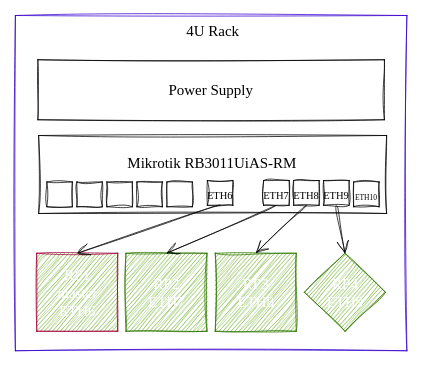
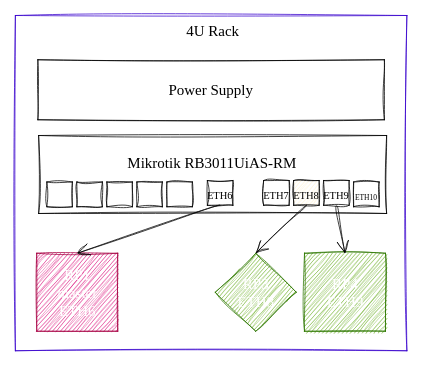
  <mxCell id="0" />
  <mxCell id="1" parent="0" />
  <mxCell id="2" value="" style="rounded=0;whiteSpace=wrap;html=1;sketch=1;hachureGap=4;jiggle=2;curveFitting=1;fontFamily=Architects Daughter;fontSource=https%3A%2F%2Ffonts.googleapis.com%2Fcss%3Ffamily%3DArchitects%2BDaughter;fontSize=20;fillColor=none;fontColor=#ffffff;strokeColor=#3700CC;" vertex="1" parent="1"><mxGeometry x="20" y="20" width="522" height="447" as="geometry" /></mxCell>
  <mxCell id="3" value="" style="rounded=0;whiteSpace=wrap;html=1;sketch=1;hachureGap=4;jiggle=2;curveFitting=1;fontFamily=Architects Daughter;fontSource=https%3A%2F%2Ffonts.googleapis.com%2Fcss%3Ffamily%3DArchitects%2BDaughter;fontSize=20;" vertex="1" parent="1"><mxGeometry x="51" y="180" width="464" height="104" as="geometry" /></mxCell>
- <mxCell id="4" value="RP1&lt;br&gt;master&lt;br&gt;ETH6" style="rounded=0;whiteSpace=wrap;html=1;sketch=1;hachureGap=4;jiggle=2;curveFitting=1;fontFamily=Architects Daughter;fontSource=https%3A%2F%2Ffonts.googleapis.com%2Fcss%3Ffamily%3DArchitects%2BDaughter;fontSize=20;fillColor=#60a917;strokeColor=#A50040;fontColor=#ffffff;" vertex="1" parent="1"><mxGeometry x="48.5" y="337" width="108" height="104" as="geometry" /></mxCell>
- <mxCell id="5" value="RP2&lt;br&gt;ETH7" style="rounded=0;whiteSpace=wrap;html=1;sketch=1;hachureGap=4;jiggle=2;curveFitting=1;fontFamily=Architects Daughter;fontSource=https%3A%2F%2Ffonts.googleapis.com%2Fcss%3Ffamily%3DArchitects%2BDaughter;fontSize=20;fillColor=#60a917;fontColor=#ffffff;strokeColor=#2D7600;" vertex="1" parent="1"><mxGeometry x="167.5" y="337" width="108" height="104" as="geometry" /></mxCell>
- <mxCell id="6" value="RP3&lt;br&gt;ETH8" style="rounded=0;whiteSpace=wrap;html=1;sketch=1;hachureGap=4;jiggle=2;curveFitting=1;fontFamily=Architects Daughter;fontSource=https%3A%2F%2Ffonts.googleapis.com%2Fcss%3Ffamily%3DArchitects%2BDaughter;fontSize=20;fillColor=#60a917;fontColor=#ffffff;strokeColor=#2D7600;" vertex="1" parent="1"><mxGeometry x="286.5" y="337" width="108" height="104" as="geometry" /></mxCell>
- <mxCell id="7" value="RP4&lt;br&gt;ETH9" style="rhombus;whiteSpace=wrap;html=1;sketch=1;hachureGap=4;jiggle=2;curveFitting=1;fontFamily=Architects Daughter;fontSource=https%3A%2F%2Ffonts.googleapis.com%2Fcss%3Ffamily%3DArchitects%2BDaughter;fontSize=20;fillColor=#60a917;fontColor=#ffffff;strokeColor=#2D7600;" vertex="1" parent="1"><mxGeometry x="405.5" y="337" width="108" height="104" as="geometry" /></mxCell>
+ <mxCell id="4" value="RP1&lt;br&gt;master&lt;br&gt;ETH6" style="rounded=0;whiteSpace=wrap;html=1;sketch=1;hachureGap=4;jiggle=2;curveFitting=1;fontFamily=Architects Daughter;fontSource=https%3A%2F%2Ffonts.googleapis.com%2Fcss%3Ffamily%3DArchitects%2BDaughter;fontSize=20;fillColor=#d80073;strokeColor=#A50040;fontColor=#ffffff;" vertex="1" parent="1"><mxGeometry x="48.5" y="337" width="108" height="104" as="geometry" /></mxCell>
+ <mxCell id="6" value="RP3&lt;br&gt;ETH8" style="rhombus;whiteSpace=wrap;html=1;sketch=1;hachureGap=4;jiggle=2;curveFitting=1;fontFamily=Architects Daughter;fontSource=https%3A%2F%2Ffonts.googleapis.com%2Fcss%3Ffamily%3DArchitects%2BDaughter;fontSize=20;fillColor=#60a917;fontColor=#ffffff;strokeColor=#2D7600;" vertex="1" parent="1"><mxGeometry x="286.5" y="337" width="108" height="104" as="geometry" /></mxCell>
+ <mxCell id="7" value="RP4&lt;br&gt;ETH9" style="rounded=0;whiteSpace=wrap;html=1;sketch=1;hachureGap=4;jiggle=2;curveFitting=1;fontFamily=Architects Daughter;fontSource=https%3A%2F%2Ffonts.googleapis.com%2Fcss%3Ffamily%3DArchitects%2BDaughter;fontSize=20;fillColor=#60a917;fontColor=#ffffff;strokeColor=#2D7600;" vertex="1" parent="1"><mxGeometry x="405.5" y="337" width="108" height="104" as="geometry" /></mxCell>
  <mxCell id="8" value="Power Supply" style="rounded=0;whiteSpace=wrap;html=1;sketch=1;hachureGap=4;jiggle=2;curveFitting=1;fontFamily=Architects Daughter;fontSource=https%3A%2F%2Ffonts.googleapis.com%2Fcss%3Ffamily%3DArchitects%2BDaughter;fontSize=20;" vertex="1" parent="1"><mxGeometry x="50" y="79" width="462" height="80" as="geometry" /></mxCell>
  <mxCell id="9" value="4U Rack" style="text;strokeColor=none;fillColor=none;html=1;align=center;verticalAlign=middle;whiteSpace=wrap;rounded=0;fontSize=20;fontFamily=Architects Daughter;" vertex="1" parent="1"><mxGeometry x="223.5" y="25" width="119" height="30" as="geometry" /></mxCell>
  <mxCell id="10" value="" style="rounded=0;whiteSpace=wrap;html=1;sketch=1;hachureGap=4;jiggle=2;curveFitting=1;fontFamily=Architects Daughter;fontSource=https%3A%2F%2Ffonts.googleapis.com%2Fcss%3Ffamily%3DArchitects%2BDaughter;fontSize=20;" vertex="1" parent="1"><mxGeometry x="62" y="242" width="34" height="33" as="geometry" /></mxCell>
  <mxCell id="11" value="" style="rounded=0;whiteSpace=wrap;html=1;sketch=1;hachureGap=4;jiggle=2;curveFitting=1;fontFamily=Architects Daughter;fontSource=https%3A%2F%2Ffonts.googleapis.com%2Fcss%3Ffamily%3DArchitects%2BDaughter;fontSize=20;" vertex="1" parent="1"><mxGeometry x="102" y="242" width="34" height="33" as="geometry" /></mxCell>
  <mxCell id="12" value="" style="rounded=0;whiteSpace=wrap;html=1;sketch=1;hachureGap=4;jiggle=2;curveFitting=1;fontFamily=Architects Daughter;fontSource=https%3A%2F%2Ffonts.googleapis.com%2Fcss%3Ffamily%3DArchitects%2BDaughter;fontSize=20;" vertex="1" parent="1"><mxGeometry x="142" y="242" width="34" height="33" as="geometry" /></mxCell>
  <mxCell id="13" value="" style="rounded=0;whiteSpace=wrap;html=1;sketch=1;hachureGap=4;jiggle=2;curveFitting=1;fontFamily=Architects Daughter;fontSource=https%3A%2F%2Ffonts.googleapis.com%2Fcss%3Ffamily%3DArchitects%2BDaughter;fontSize=20;" vertex="1" parent="1"><mxGeometry x="182" y="242" width="34" height="33" as="geometry" /></mxCell>
  <mxCell id="14" value="" style="rounded=0;whiteSpace=wrap;html=1;sketch=1;hachureGap=4;jiggle=2;curveFitting=1;fontFamily=Architects Daughter;fontSource=https%3A%2F%2Ffonts.googleapis.com%2Fcss%3Ffamily%3DArchitects%2BDaughter;fontSize=20;" vertex="1" parent="1"><mxGeometry x="222" y="242" width="34" height="33" as="geometry" /></mxCell>
  <mxCell id="15" style="edgeStyle=none;curved=1;rounded=0;sketch=1;hachureGap=4;jiggle=2;curveFitting=1;orthogonalLoop=1;jettySize=auto;html=1;exitX=0.5;exitY=1;exitDx=0;exitDy=0;entryX=0.5;entryY=0;entryDx=0;entryDy=0;fontFamily=Architects Daughter;fontSource=https%3A%2F%2Ffonts.googleapis.com%2Fcss%3Ffamily%3DArchitects%2BDaughter;fontSize=16;endArrow=open;startSize=14;endSize=14;sourcePerimeterSpacing=8;targetPerimeterSpacing=8;" edge="1" parent="1" source="16" target="4"><mxGeometry relative="1" as="geometry" /></mxCell>
  <mxCell id="16" value="&lt;font style=&quot;font-size: 14px;&quot;&gt;ETH6&lt;/font&gt;" style="rounded=0;whiteSpace=wrap;html=1;sketch=1;hachureGap=4;jiggle=2;curveFitting=1;fontFamily=Architects Daughter;fontSource=https%3A%2F%2Ffonts.googleapis.com%2Fcss%3Ffamily%3DArchitects%2BDaughter;fontSize=20;" vertex="1" parent="1"><mxGeometry x="276" y="240" width="34" height="33" as="geometry" /></mxCell>
- <mxCell id="17" style="edgeStyle=none;curved=1;rounded=0;sketch=1;hachureGap=4;jiggle=2;curveFitting=1;orthogonalLoop=1;jettySize=auto;html=1;exitX=0.5;exitY=1;exitDx=0;exitDy=0;entryX=0.5;entryY=0;entryDx=0;entryDy=0;fontFamily=Architects Daughter;fontSource=https%3A%2F%2Ffonts.googleapis.com%2Fcss%3Ffamily%3DArchitects%2BDaughter;fontSize=16;endArrow=open;startSize=14;endSize=14;sourcePerimeterSpacing=8;targetPerimeterSpacing=8;" edge="1" parent="1" source="18" target="5"><mxGeometry relative="1" as="geometry" /></mxCell>
  <mxCell id="18" value="&lt;font style=&quot;font-size: 14px;&quot;&gt;ETH7&lt;/font&gt;" style="rounded=0;whiteSpace=wrap;html=1;sketch=1;hachureGap=4;jiggle=2;curveFitting=1;fontFamily=Architects Daughter;fontSource=https%3A%2F%2Ffonts.googleapis.com%2Fcss%3Ffamily%3DArchitects%2BDaughter;fontSize=20;" vertex="1" parent="1"><mxGeometry x="351" y="240" width="34" height="33" as="geometry" /></mxCell>
  <mxCell id="19" style="edgeStyle=none;curved=1;rounded=0;sketch=1;hachureGap=4;jiggle=2;curveFitting=1;orthogonalLoop=1;jettySize=auto;html=1;exitX=0.5;exitY=1;exitDx=0;exitDy=0;entryX=0.5;entryY=0;entryDx=0;entryDy=0;fontFamily=Architects Daughter;fontSource=https%3A%2F%2Ffonts.googleapis.com%2Fcss%3Ffamily%3DArchitects%2BDaughter;fontSize=16;endArrow=open;startSize=14;endSize=14;sourcePerimeterSpacing=8;targetPerimeterSpacing=8;" edge="1" parent="1" source="20" target="6"><mxGeometry relative="1" as="geometry" /></mxCell>
- <mxCell id="20" value="&lt;font style=&quot;font-size: 14px;&quot;&gt;ETH8&lt;/font&gt;" style="rounded=0;whiteSpace=wrap;html=1;sketch=1;hachureGap=4;jiggle=2;curveFitting=1;fontFamily=Architects Daughter;fontSource=https%3A%2F%2Ffonts.googleapis.com%2Fcss%3Ffamily%3DArchitects%2BDaughter;fontSize=20;" vertex="1" parent="1"><mxGeometry x="391" y="240" width="34" height="33" as="geometry" /></mxCell>
+ <mxCell id="20" value="&lt;font style=&quot;font-size: 14px;&quot;&gt;ETH8&lt;/font&gt;" style="rounded=0;whiteSpace=wrap;html=1;sketch=1;hachureGap=4;jiggle=2;curveFitting=1;fontFamily=Architects Daughter;fontSource=https%3A%2F%2Ffonts.googleapis.com%2Fcss%3Ffamily%3DArchitects%2BDaughter;fontSize=20;fillColor=#fff2cc;" vertex="1" parent="1"><mxGeometry x="391" y="240" width="34" height="33" as="geometry" /></mxCell>
  <mxCell id="21" style="edgeStyle=none;curved=1;rounded=0;sketch=1;hachureGap=4;jiggle=2;curveFitting=1;orthogonalLoop=1;jettySize=auto;html=1;exitX=0.5;exitY=1;exitDx=0;exitDy=0;entryX=0.5;entryY=0;entryDx=0;entryDy=0;fontFamily=Architects Daughter;fontSource=https%3A%2F%2Ffonts.googleapis.com%2Fcss%3Ffamily%3DArchitects%2BDaughter;fontSize=16;endArrow=open;startSize=14;endSize=14;sourcePerimeterSpacing=8;targetPerimeterSpacing=8;" edge="1" parent="1" source="22" target="7"><mxGeometry relative="1" as="geometry" /></mxCell>
  <mxCell id="22" value="&lt;font style=&quot;font-size: 14px;&quot;&gt;ETH9&lt;/font&gt;" style="rounded=0;whiteSpace=wrap;html=1;sketch=1;hachureGap=4;jiggle=2;curveFitting=1;fontFamily=Architects Daughter;fontSource=https%3A%2F%2Ffonts.googleapis.com%2Fcss%3Ffamily%3DArchitects%2BDaughter;fontSize=20;" vertex="1" parent="1"><mxGeometry x="431" y="240" width="34" height="33" as="geometry" /></mxCell>
  <mxCell id="23" value="&lt;font size=&quot;1&quot;&gt;ETH10&lt;/font&gt;" style="rounded=0;whiteSpace=wrap;html=1;sketch=1;hachureGap=4;jiggle=2;curveFitting=1;fontFamily=Architects Daughter;fontSource=https%3A%2F%2Ffonts.googleapis.com%2Fcss%3Ffamily%3DArchitects%2BDaughter;fontSize=20;" vertex="1" parent="1"><mxGeometry x="471" y="242" width="34" height="33" as="geometry" /></mxCell>
  <mxCell id="24" value="Mikrotik RB3011UiAS-RM" style="text;strokeColor=none;fillColor=none;html=1;align=center;verticalAlign=middle;whiteSpace=wrap;rounded=0;fontSize=20;fontFamily=Architects Daughter;" vertex="1" parent="1"><mxGeometry x="149.5" y="203" width="265" height="25" as="geometry" /></mxCell>
